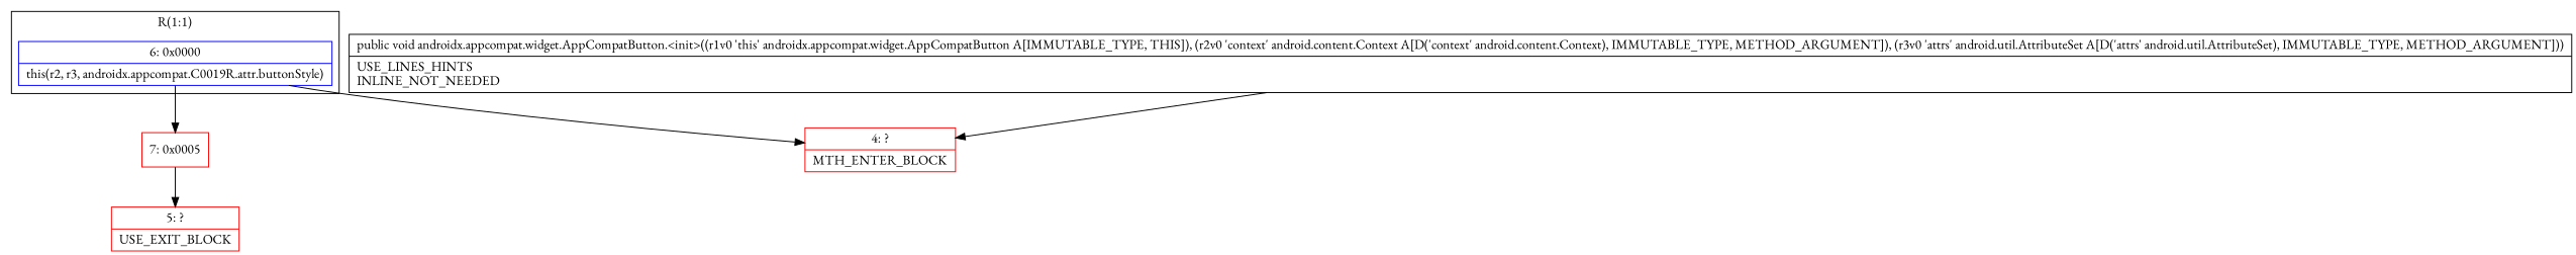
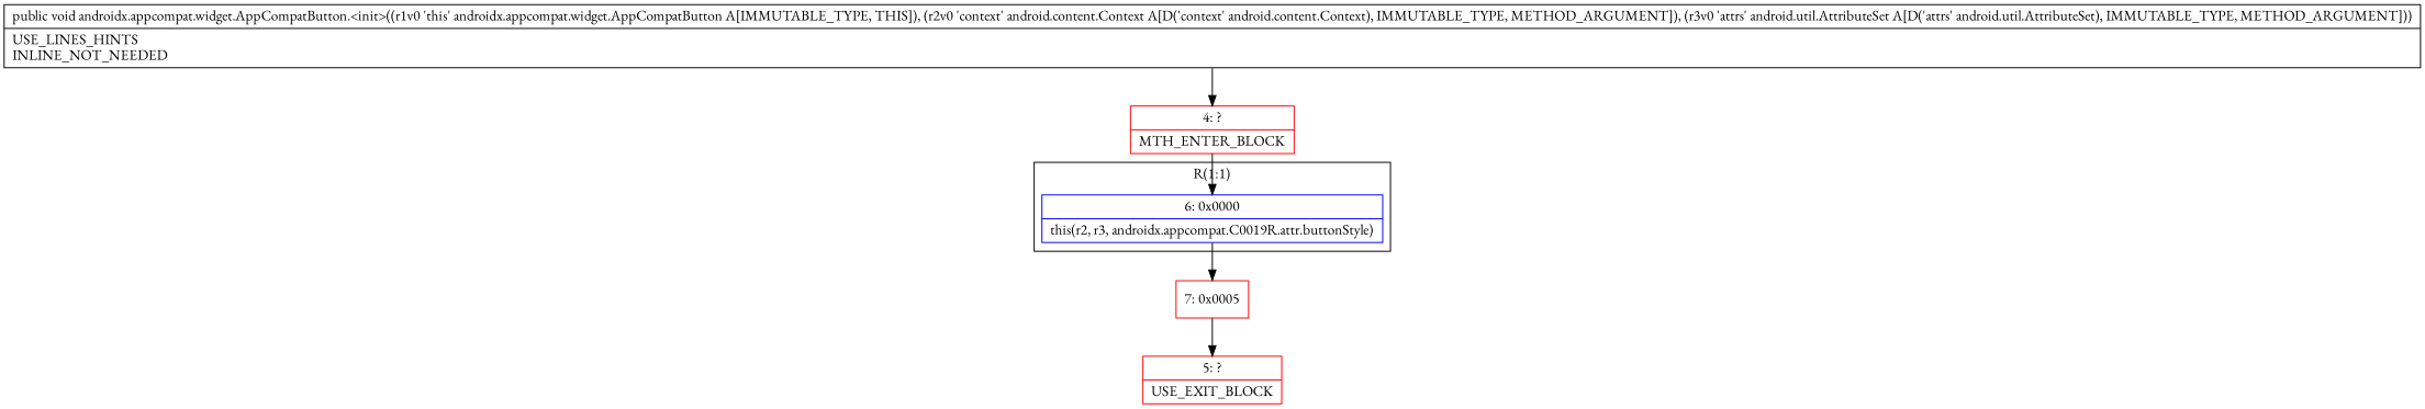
  digraph {
    fontname="EB Garamond"
    node [color=red fontname="EB Garamond" shape=record]
    edge [fontname="EB Garamond"]
    n1 [color=blue label="{6\:\ 0x0000|this(r2, r3, androidx.appcompat.C0019R.attr.buttonStyle)\l}"]
    n2 [label="{7\:\ 0x0005}"]
    n3 [label="{5\:\ ?|USE_EXIT_BLOCK\l}"]
    n4 [label="{4\:\ ?|MTH_ENTER_BLOCK\l}"]
    n5 [label="{public void androidx.appcompat.widget.AppCompatButton.\<init\>((r1v0 'this' androidx.appcompat.widget.AppCompatButton A[IMMUTABLE_TYPE, THIS]), (r2v0 'context' android.content.Context A[D('context' android.content.Context), IMMUTABLE_TYPE, METHOD_ARGUMENT]), (r3v0 'attrs' android.util.AttributeSet A[D('attrs' android.util.AttributeSet), IMMUTABLE_TYPE, METHOD_ARGUMENT]))  | USE_LINES_HINTS\lINLINE_NOT_NEEDED\l}" color=""]
    subgraph cluster_1 {
      label="R(1:1)"
      n1
    }
    n1 -> n2
    n2 -> n3
-   n1 -> n4
+   n4 -> n1
    n5 -> n4
  }
